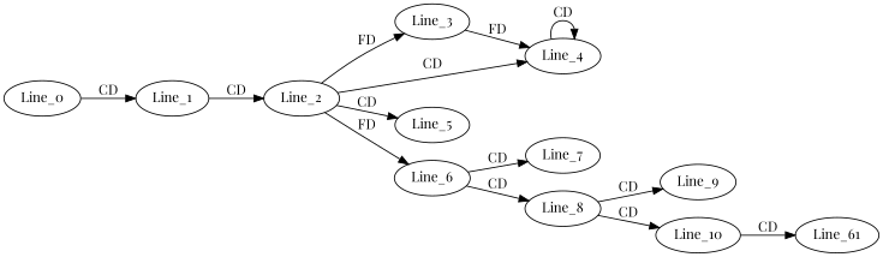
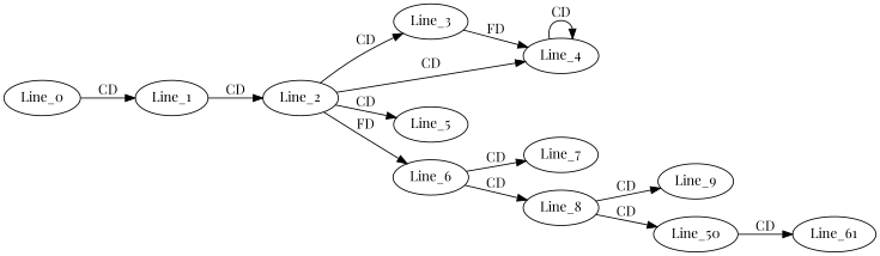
  digraph {
    fontname="Playfair Display"
    rankdir=LR
    node [fontname="Playfair Display"]
    edge [fontname="Playfair Display"]
    Line_0
    Line_1
    Line_2
    Line_3
    Line_4
    Line_5
    Line_6
    Line_7
    Line_8
    Line_9
-   Line_10
+   Line_10 [label=Line_50]
    n12 [label=Line_61]
    Line_0 -> Line_1 [label=CD]
    Line_1 -> Line_2 [label=CD]
-   Line_2 -> Line_3 [label=FD]
+   Line_2 -> Line_3 [label=CD]
    Line_2 -> Line_4 [label=CD]
    Line_2 -> Line_5 [label=CD]
    Line_2 -> Line_6 [label=FD]
    Line_3 -> Line_4 [label=FD]
    Line_4 -> Line_4 [label=CD]
    Line_6 -> Line_7 [label=CD]
    Line_6 -> Line_8 [label=CD]
    Line_8 -> Line_9 [label=CD]
    Line_8 -> Line_10 [label=CD]
    Line_10 -> n12 [label=CD]
  }
